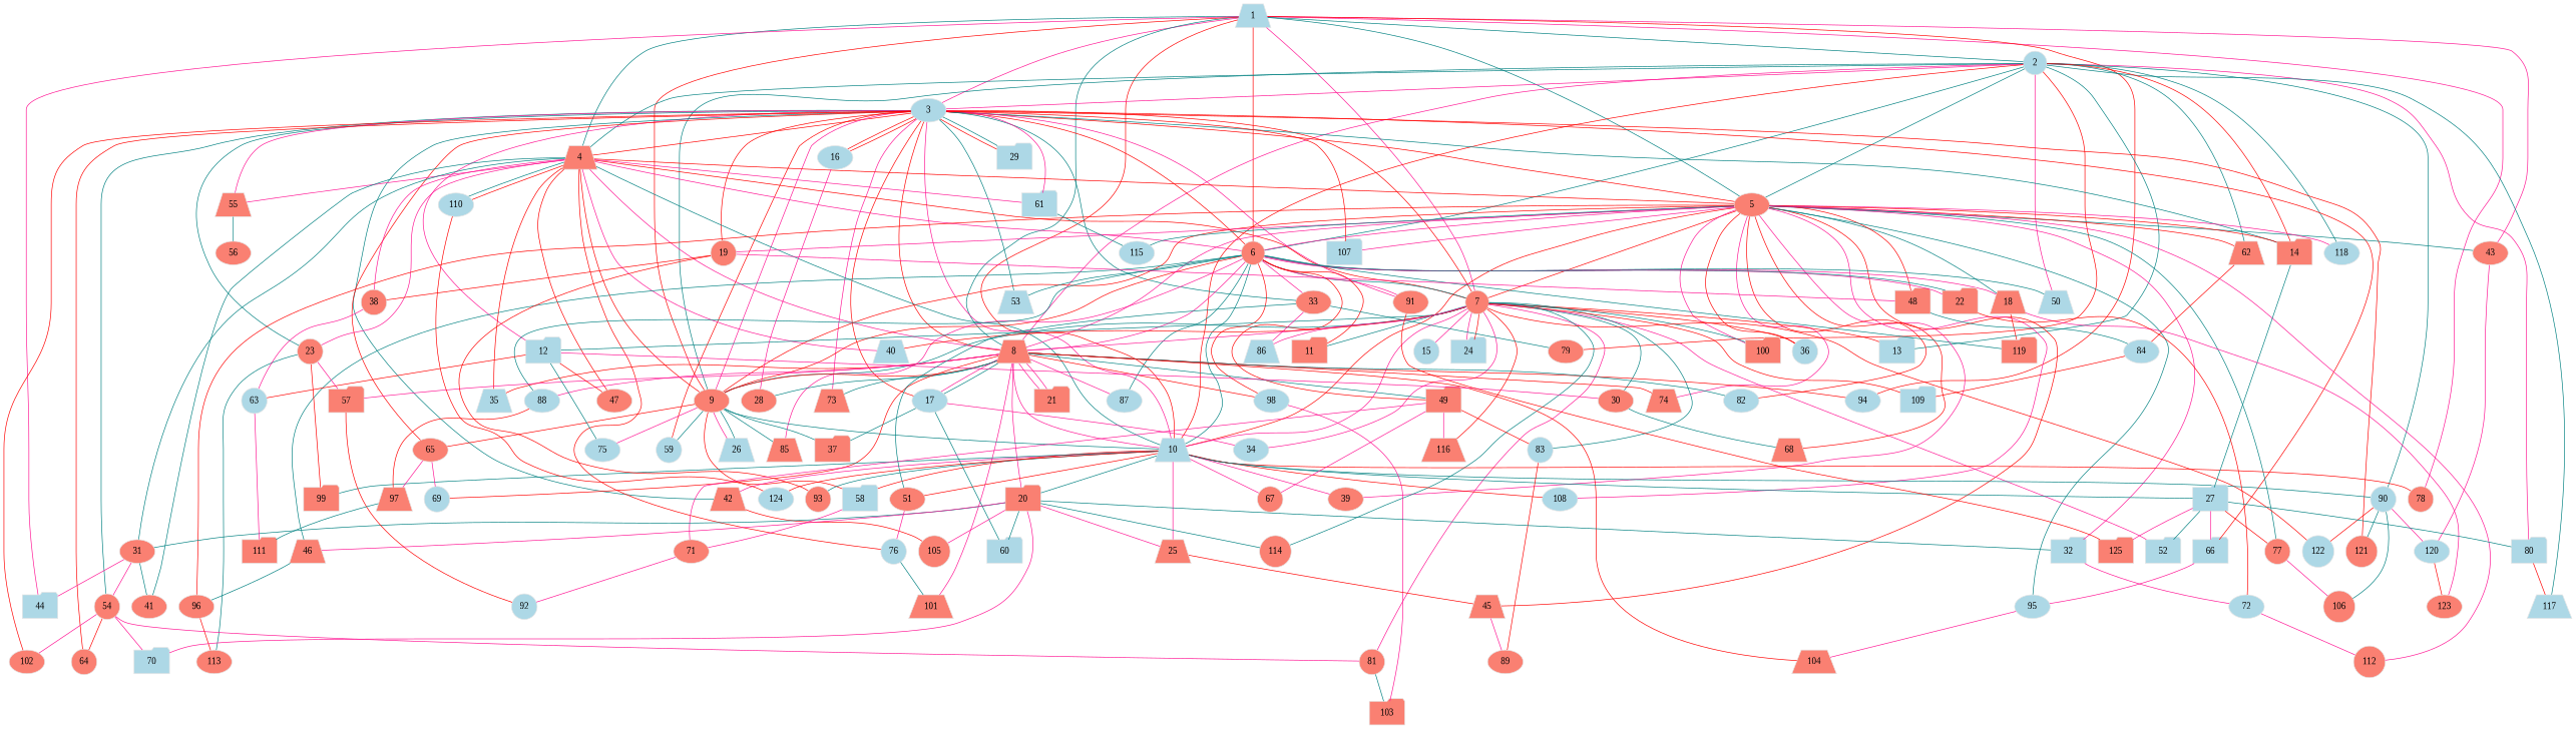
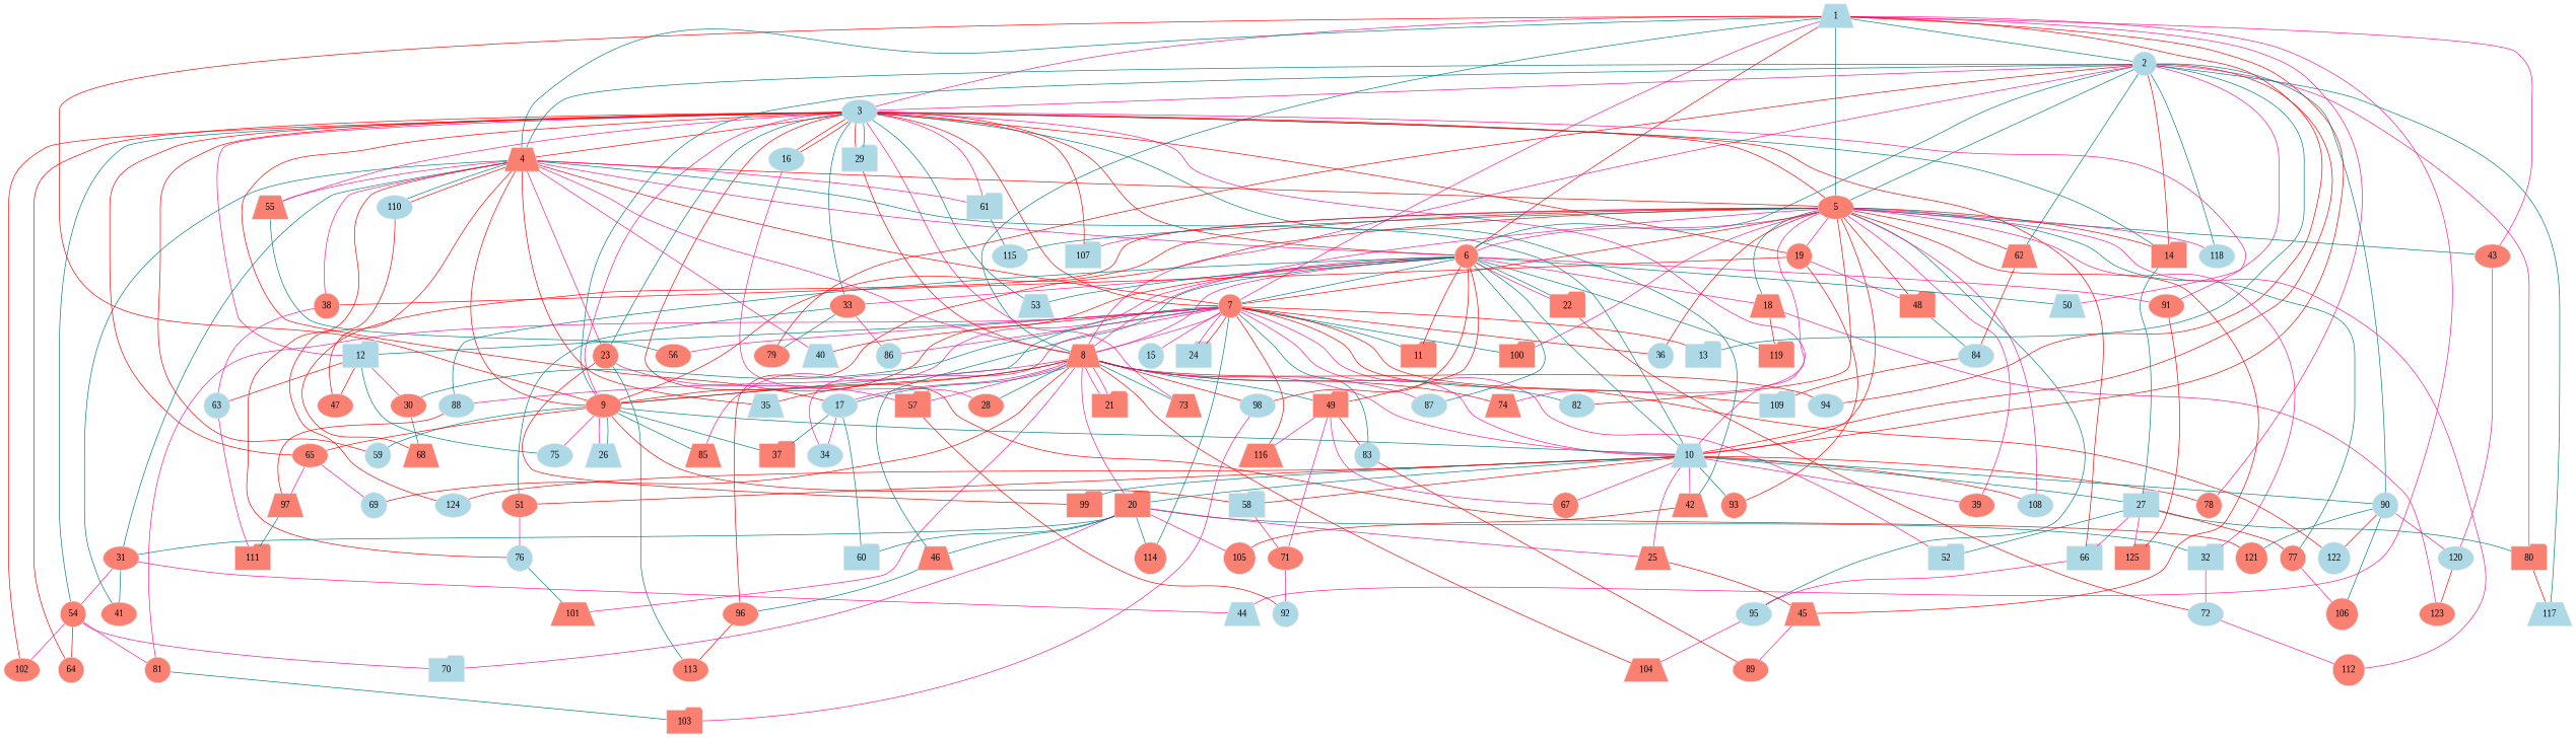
  graph {
    fontname="Liberation Serif"
    node [color=gray90 fillcolor=salmon fontname="Liberation Serif" shape=ellipse style=filled]
    edge [color=deeppink fontname="Liberation Serif"]
    1 [fillcolor=lightblue shape=trapezium]
    2 [fillcolor=lightblue shape=circle]
    3 [fillcolor=lightblue]
    4 [shape=trapezium]
    5
    6 [shape=circle]
    7 [shape=circle]
    8 [shape=trapezium]
    9
    10 [fillcolor=lightblue shape=trapezium]
    43
-   44 [fillcolor=lightblue shape=folder]
+   44 [fillcolor=lightblue shape=trapezium]
    78 [shape=circle]
    94 [fillcolor=lightblue]
    13 [fillcolor=lightblue shape=folder]
    50 [fillcolor=lightblue shape=trapezium]
    62 [shape=trapezium]
    79
-   80 [fillcolor=lightblue shape=folder]
+   80 [shape=folder]
    90 [fillcolor=lightblue shape=circle]
    117 [fillcolor=lightblue shape=trapezium]
    118 [fillcolor=lightblue]
    14 [shape=folder]
    12 [fillcolor=lightblue shape=folder]
    16 [fillcolor=lightblue]
    19 [shape=circle]
    23 [shape=circle]
    29 [fillcolor=lightblue shape=folder]
    33
    42 [shape=trapezium]
    53 [fillcolor=lightblue shape=trapezium]
    54 [shape=circle]
    55 [shape=trapezium]
    59 [fillcolor=lightblue shape=circle]
    61 [fillcolor=lightblue shape=folder]
    64 [shape=circle]
    65
    66 [fillcolor=lightblue shape=folder]
    73 [shape=trapezium]
    91
    102
    107 [fillcolor=lightblue shape=folder]
    121 [shape=circle]
    17 [fillcolor=lightblue]
    31
    35 [fillcolor=lightblue shape=trapezium]
    38 [shape=circle]
    40 [fillcolor=lightblue shape=trapezium]
    41
    47
    76 [fillcolor=lightblue shape=circle]
    110 [fillcolor=lightblue]
    18 [shape=trapezium]
    32 [fillcolor=lightblue shape=folder]
    36 [fillcolor=lightblue shape=circle]
    39
    45 [shape=trapezium]
    48 [shape=folder]
    68 [shape=trapezium]
    74 [shape=trapezium]
    77 [shape=circle]
    82 [fillcolor=lightblue]
    95 [fillcolor=lightblue]
    96
    100 [shape=folder]
    108 [fillcolor=lightblue]
    112 [shape=circle]
    115 [fillcolor=lightblue]
    11 [shape=folder]
    22 [shape=folder]
    46 [shape=trapezium]
    49 [shape=folder]
    85 [shape=trapezium]
    87 [fillcolor=lightblue]
    88 [fillcolor=lightblue]
    98 [fillcolor=lightblue]
    119 [shape=folder]
    15 [fillcolor=lightblue shape=circle]
    24 [fillcolor=lightblue shape=folder]
    30
    34 [fillcolor=lightblue]
    52 [fillcolor=lightblue shape=folder]
    56
    81 [shape=circle]
    83 [fillcolor=lightblue shape=circle]
-   86 [fillcolor=lightblue shape=trapezium]
+   86 [fillcolor=lightblue shape=circle]
    109 [fillcolor=lightblue shape=folder]
    114 [shape=circle]
    116 [shape=trapezium]
    122 [fillcolor=lightblue shape=circle]
    20 [shape=folder]
    21 [shape=folder]
    28
    57 [shape=folder]
    69 [fillcolor=lightblue shape=circle]
    101 [shape=trapezium]
    104 [shape=trapezium]
    26 [fillcolor=lightblue shape=trapezium]
    37 [shape=folder]
    58 [fillcolor=lightblue shape=folder]
    75 [fillcolor=lightblue]
    25 [shape=trapezium]
    27 [fillcolor=lightblue shape=folder]
    51
    67 [shape=circle]
    93 [shape=circle]
    99 [shape=folder]
    124 [fillcolor=lightblue]
    120 [fillcolor=lightblue]
    84 [fillcolor=lightblue]
    106 [shape=circle]
    63 [fillcolor=lightblue shape=circle]
    113
    105 [shape=circle]
    70 [fillcolor=lightblue shape=folder]
    97 [shape=trapezium]
    125 [shape=folder]
    123
    72 [fillcolor=lightblue]
    89
    71
    103 [shape=folder]
    60 [fillcolor=lightblue shape=folder]
    92 [fillcolor=lightblue shape=circle]
    111 [shape=folder]
    1 -- 2 [color=teal]
    1 -- 3
    1 -- 4 [color=teal]
    1 -- 5 [color=teal]
    1 -- 6 [color=red]
    1 -- 7
    1 -- 8 [color=teal]
    1 -- 9 [color=red]
    1 -- 10 [color=red]
    1 -- 43
    1 -- 44
    1 -- 78
    1 -- 94 [color=red]
    2 -- 3
    2 -- 4 [color=teal]
    2 -- 5 [color=teal]
    2 -- 6 [color=teal]
    2 -- 8
    2 -- 9 [color=teal]
    2 -- 10 [color=red]
    2 -- 13 [color=teal]
    2 -- 50
    2 -- 62 [color=teal]
    2 -- 79 [color=red]
    2 -- 80
    2 -- 90 [color=teal]
    2 -- 117 [color=teal]
    2 -- 118 [color=teal]
    2 -- 14 [color=red]
    3 -- 4 [color=red]
    3 -- 5 [color=red]
    3 -- 6 [color=red]
    3 -- 7 [color=red]
-   3 -- 8 [color=red]
+   29 -- 8 [color=red]
    3 -- 9
    3 -- 10
    3 -- 14 [color=teal]
    3 -- 12
    3 -- 16 [color=red]
    3 -- 16 [color=red]
    3 -- 19 [color=red]
    3 -- 23 [color=teal]
    3 -- 29 [color=red]
    3 -- 29 [color=teal]
    3 -- 33 [color=teal]
    3 -- 42 [color=teal]
    3 -- 53 [color=teal]
    3 -- 54 [color=teal]
    3 -- 55
    3 -- 59 [color=red]
    3 -- 61
    3 -- 64 [color=red]
    3 -- 65 [color=red]
    3 -- 66 [color=red]
    3 -- 73
    3 -- 91
    3 -- 102 [color=red]
    3 -- 107 [color=red]
    3 -- 121 [color=red]
    3 -- 17 [color=red]
    4 -- 5 [color=red]
    4 -- 6
    4 -- 7 [color=red]
    4 -- 8
    4 -- 9 [color=red]
    4 -- 10 [color=teal]
    4 -- 23
    4 -- 55
    4 -- 61
    4 -- 31 [color=teal]
    4 -- 35 [color=red]
    4 -- 38
    4 -- 40
    4 -- 41 [color=teal]
    4 -- 47 [color=red]
    4 -- 76 [color=red]
    4 -- 110 [color=teal]
    4 -- 110 [color=red]
    5 -- 6
    5 -- 7 [color=red]
    5 -- 8
    5 -- 9 [color=red]
    5 -- 10 [color=red]
    5 -- 43 [color=teal]
    5 -- 62 [color=red]
    5 -- 118
    5 -- 14 [color=red]
    5 -- 19
    5 -- 107
    5 -- 18 [color=teal]
    5 -- 32
    5 -- 36 [color=red]
    5 -- 39
    5 -- 45 [color=red]
    5 -- 48 [color=red]
    5 -- 68 [color=red]
    5 -- 74
    5 -- 77 [color=teal]
    5 -- 82 [color=red]
    5 -- 95 [color=teal]
    5 -- 96 [color=red]
    5 -- 100
    5 -- 108
    5 -- 112
    5 -- 115 [color=teal]
    6 -- 7 [color=teal]
    6 -- 8
    6 -- 9 [color=red]
    6 -- 10 [color=teal]
    6 -- 50 [color=teal]
    6 -- 33
    6 -- 53 [color=teal]
    6 -- 91
    6 -- 18
    6 -- 11 [color=red]
    6 -- 22
    6 -- 22 [color=teal]
    6 -- 46 [color=teal]
    6 -- 49 [color=red]
    6 -- 85
    6 -- 87 [color=teal]
    6 -- 88 [color=teal]
    6 -- 98 [color=red]
    6 -- 119 [color=teal]
    7 -- 8
    7 -- 9 [color=teal]
    7 -- 10
    7 -- 13 [color=red]
    7 -- 12 [color=teal]
    7 -- 40 [color=red]
    7 -- 36 [color=red]
    7 -- 100 [color=teal]
    7 -- 11 [color=teal]
    7 -- 15
    7 -- 24
    7 -- 24 [color=red]
    7 -- 30 [color=teal]
    7 -- 34
    7 -- 52
+   7 -- 56
    7 -- 81
    7 -- 83 [color=teal]
    7 -- 86
    7 -- 109 [color=red]
    7 -- 114 [color=teal]
    7 -- 116 [color=red]
    7 -- 122 [color=red]
    8 -- 9 [color=red]
    8 -- 10
    8 -- 94 [color=red]
    8 -- 73 [color=teal]
    8 -- 17
    8 -- 17 [color=teal]
    8 -- 35 [color=red]
    8 -- 74 [color=red]
    8 -- 82 [color=teal]
    8 -- 49 [color=teal]
    8 -- 87
    8 -- 88
    8 -- 98 [color=red]
    8 -- 20
    8 -- 21
    8 -- 21
    8 -- 28 [color=teal]
    8 -- 57
    8 -- 69 [color=red]
    8 -- 101
    8 -- 104 [color=red]
    9 -- 10 [color=teal]
    9 -- 59 [color=teal]
    9 -- 65 [color=red]
    9 -- 85 [color=teal]
    9 -- 26
    9 -- 26 [color=teal]
    9 -- 37 [color=teal]
    9 -- 58 [color=red]
    9 -- 75
    10 -- 78 [color=red]
    10 -- 90 [color=teal]
    10 -- 42
    10 -- 39
    10 -- 108 [color=red]
    10 -- 20 [color=teal]
    10 -- 58 [color=red]
    10 -- 25
    10 -- 27 [color=teal]
    10 -- 51 [color=red]
    10 -- 67
    10 -- 93 [color=teal]
    10 -- 99 [color=teal]
    10 -- 124 [color=red]
    43 -- 120
    62 -- 84 [color=red]
    80 -- 117 [color=red]
    90 -- 121 [color=teal]
    90 -- 122 [color=red]
    90 -- 120
    90 -- 106 [color=teal]
    14 -- 27 [color=teal]
    12 -- 47 [color=red]
    12 -- 30
    12 -- 75 [color=teal]
    12 -- 63 [color=red]
    16 -- 28
    19 -- 38 [color=red]
    19 -- 48
    19 -- 93 [color=red]
    23 -- 57
    23 -- 99 [color=red]
    23 -- 113 [color=teal]
    33 -- 79 [color=teal]
    33 -- 86
    33 -- 51 [color=teal]
    42 -- 105 [color=red]
    54 -- 64 [color=red]
    54 -- 102
    54 -- 81
    54 -- 70
    55 -- 56 [color=teal]
    61 -- 115 [color=teal]
    65 -- 69
    65 -- 97
    66 -- 95
    91 -- 125 [color=red]
    17 -- 34
    17 -- 37 [color=teal]
    17 -- 60 [color=teal]
    31 -- 44
    31 -- 54
    31 -- 41 [color=teal]
    38 -- 63
    76 -- 101 [color=teal]
    110 -- 124 [color=red]
    18 -- 119 [color=red]
    18 -- 123
    32 -- 72
    45 -- 89
    48 -- 84 [color=teal]
    77 -- 106
    95 -- 104
    96 -- 113 [color=red]
    22 -- 72 [color=red]
    46 -- 96 [color=teal]
    49 -- 83 [color=red]
    49 -- 116
    49 -- 67
    49 -- 71
    88 -- 97 [color=red]
    98 -- 103
    30 -- 68 [color=teal]
    81 -- 103 [color=teal]
    83 -- 89 [color=red]
    20 -- 31 [color=teal]
    20 -- 32 [color=teal]
-   20 -- 46
+   20 -- 46 [color=teal]
    20 -- 114 [color=teal]
    20 -- 25
    20 -- 105
    20 -- 70
    20 -- 60 [color=teal]
    57 -- 92 [color=red]
    58 -- 71
    25 -- 45 [color=red]
    27 -- 80 [color=teal]
    27 -- 66
    27 -- 77 [color=red]
    27 -- 52 [color=teal]
    27 -- 125
    51 -- 76
    120 -- 123 [color=red]
    84 -- 109 [color=red]
    63 -- 111
    97 -- 111 [color=teal]
    72 -- 112
    71 -- 92
  }
